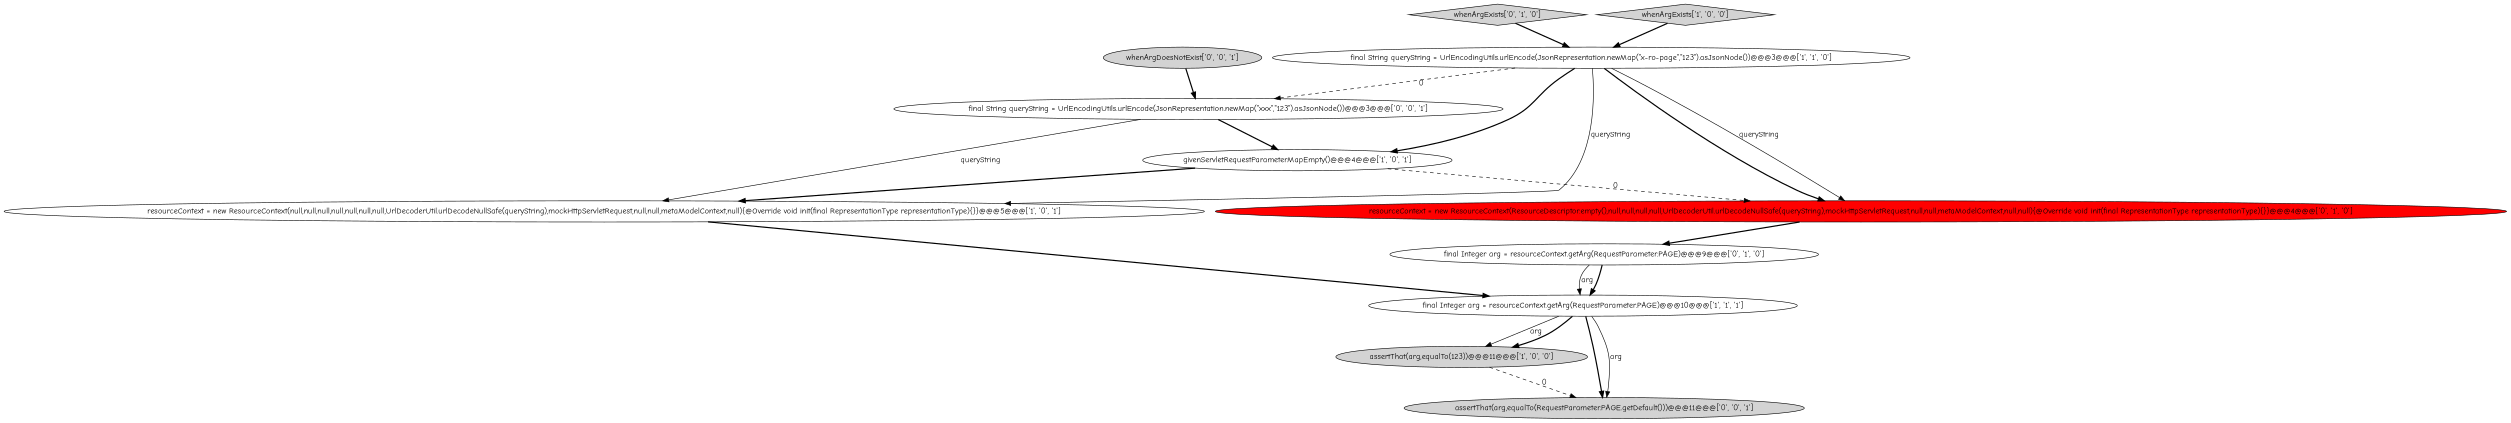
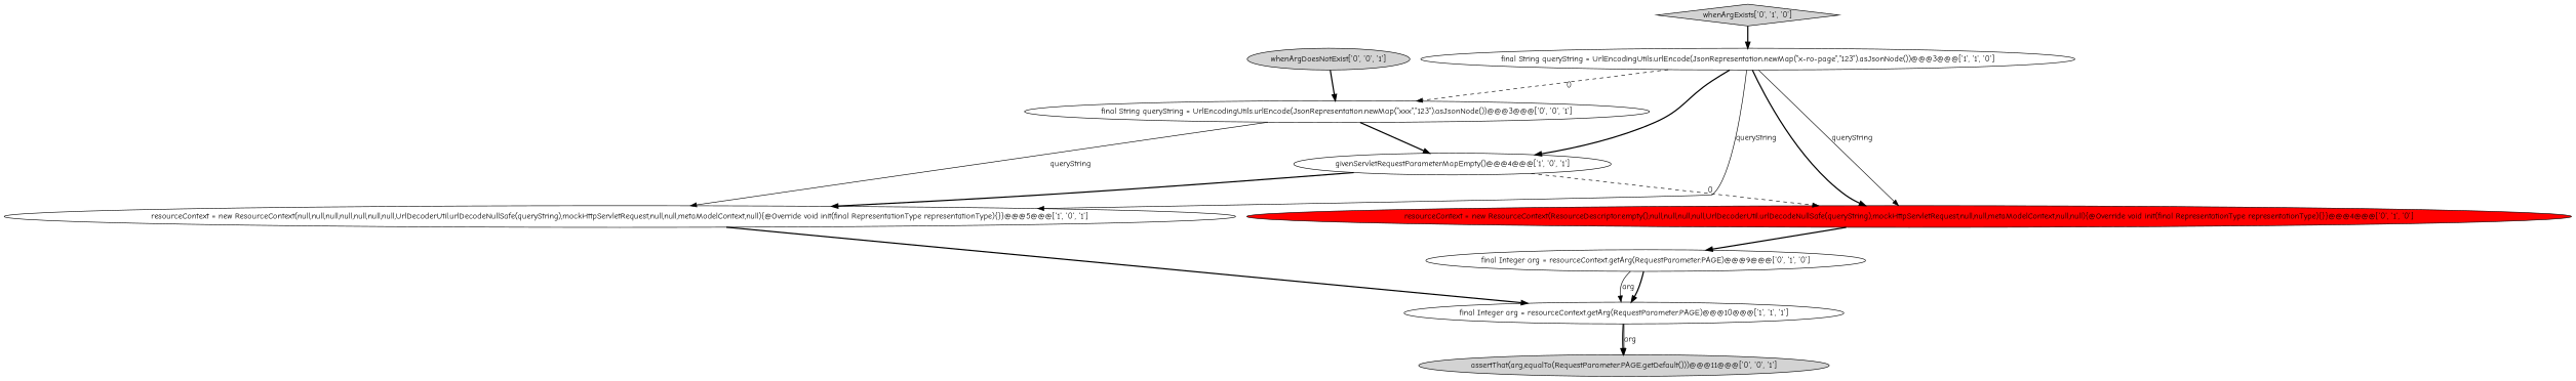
  digraph {
    fontname="Comic Neue"
    node [fillcolor=white fontname="Comic Neue" shape=ellipse style=filled]
    edge [fontname="Comic Neue" style=bold]
-   n1 [fillcolor=lightgray label="assertThat(arg,equalTo(123))@@@11@@@['1', '0', '0']"]
    n2 [fillcolor=lightgray label="assertThat(arg,equalTo(RequestParameter.PAGE.getDefault()))@@@11@@@['0', '0', '1']"]
    n3 [label="resourceContext = new ResourceContext(null,null,null,null,null,null,null,UrlDecoderUtil.urlDecodeNullSafe(queryString),mockHttpServletRequest,null,null,metaModelContext,null){@Override void init(final RepresentationType representationType){}}@@@5@@@['1', '0', '1']"]
    n4 [label="final Integer arg = resourceContext.getArg(RequestParameter.PAGE)@@@10@@@['1', '1', '1']"]
    n5 [label="final String queryString = UrlEncodingUtils.urlEncode(JsonRepresentation.newMap(\"x-ro-page\",\"123\").asJsonNode())@@@3@@@['1', '1', '0']"]
    n6 [label="final String queryString = UrlEncodingUtils.urlEncode(JsonRepresentation.newMap(\"xxx\",\"123\").asJsonNode())@@@3@@@['0', '0', '1']"]
    n7 [fillcolor=red label="resourceContext = new ResourceContext(ResourceDescriptor.empty(),null,null,null,null,UrlDecoderUtil.urlDecodeNullSafe(queryString),mockHttpServletRequest,null,null,metaModelContext,null,null){@Override void init(final RepresentationType representationType){}}@@@4@@@['0', '1', '0']"]
    n8 [label="givenServletRequestParameterMapEmpty()@@@4@@@['1', '0', '1']"]
    n9 [label="final Integer arg = resourceContext.getArg(RequestParameter.PAGE)@@@9@@@['0', '1', '0']"]
    n10 [fillcolor=lightgray label="whenArgExists['0', '1', '0']" shape=diamond]
-   n11 [fillcolor=lightgray label="whenArgExists['1', '0', '0']" shape=diamond]
    n12 [fillcolor=lightgray label="whenArgDoesNotExist['0', '0', '1']"]
-   n1 -> n2 [label=0 style=dashed]
    n3 -> n4
-   n4 -> n1 [label=arg style=solid]
-   n4 -> n1
    n4 -> n2
    n4 -> n2 [label=arg style=solid]
    n5 -> n3 [label=queryString style=solid]
    n5 -> n6 [label=0 style=dashed]
    n5 -> n7
    n5 -> n7 [label=queryString style=solid]
    n5 -> n8
    n6 -> n3 [label=queryString style=solid]
    n6 -> n8
    n7 -> n9
    n8 -> n3
    n8 -> n7 [label=0 style=dashed]
    n9 -> n4
    n9 -> n4 [label=arg style=solid]
    n10 -> n5
-   n11 -> n5
    n12 -> n6
  }
